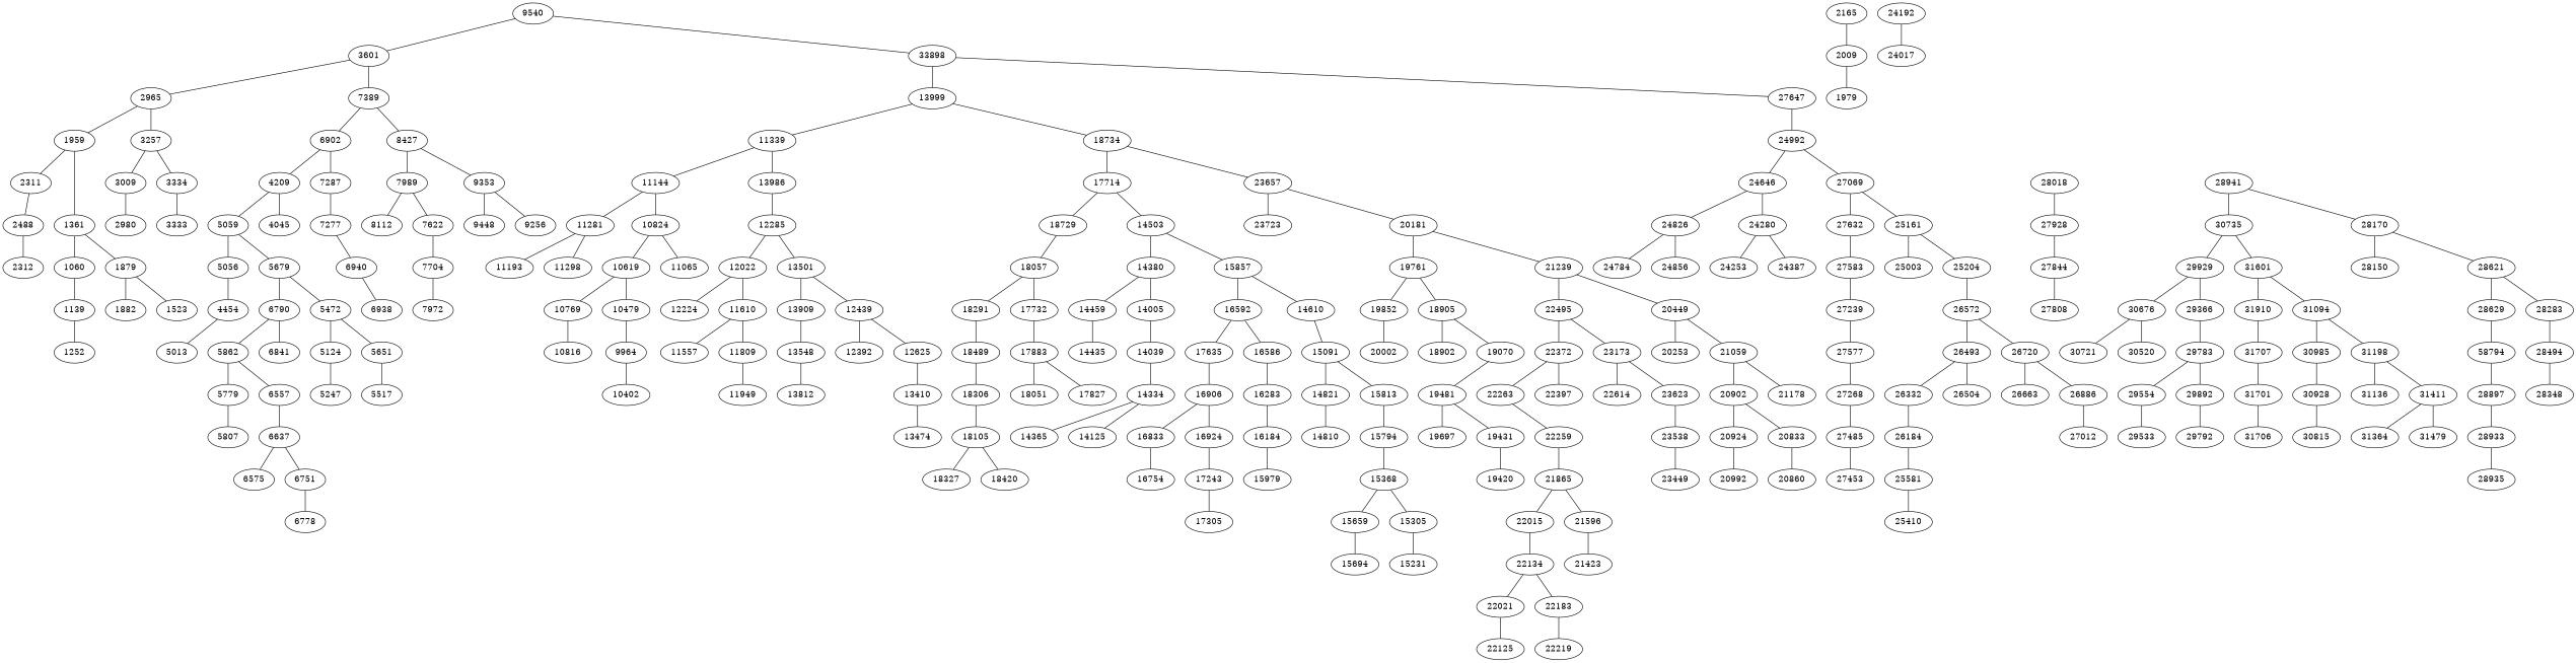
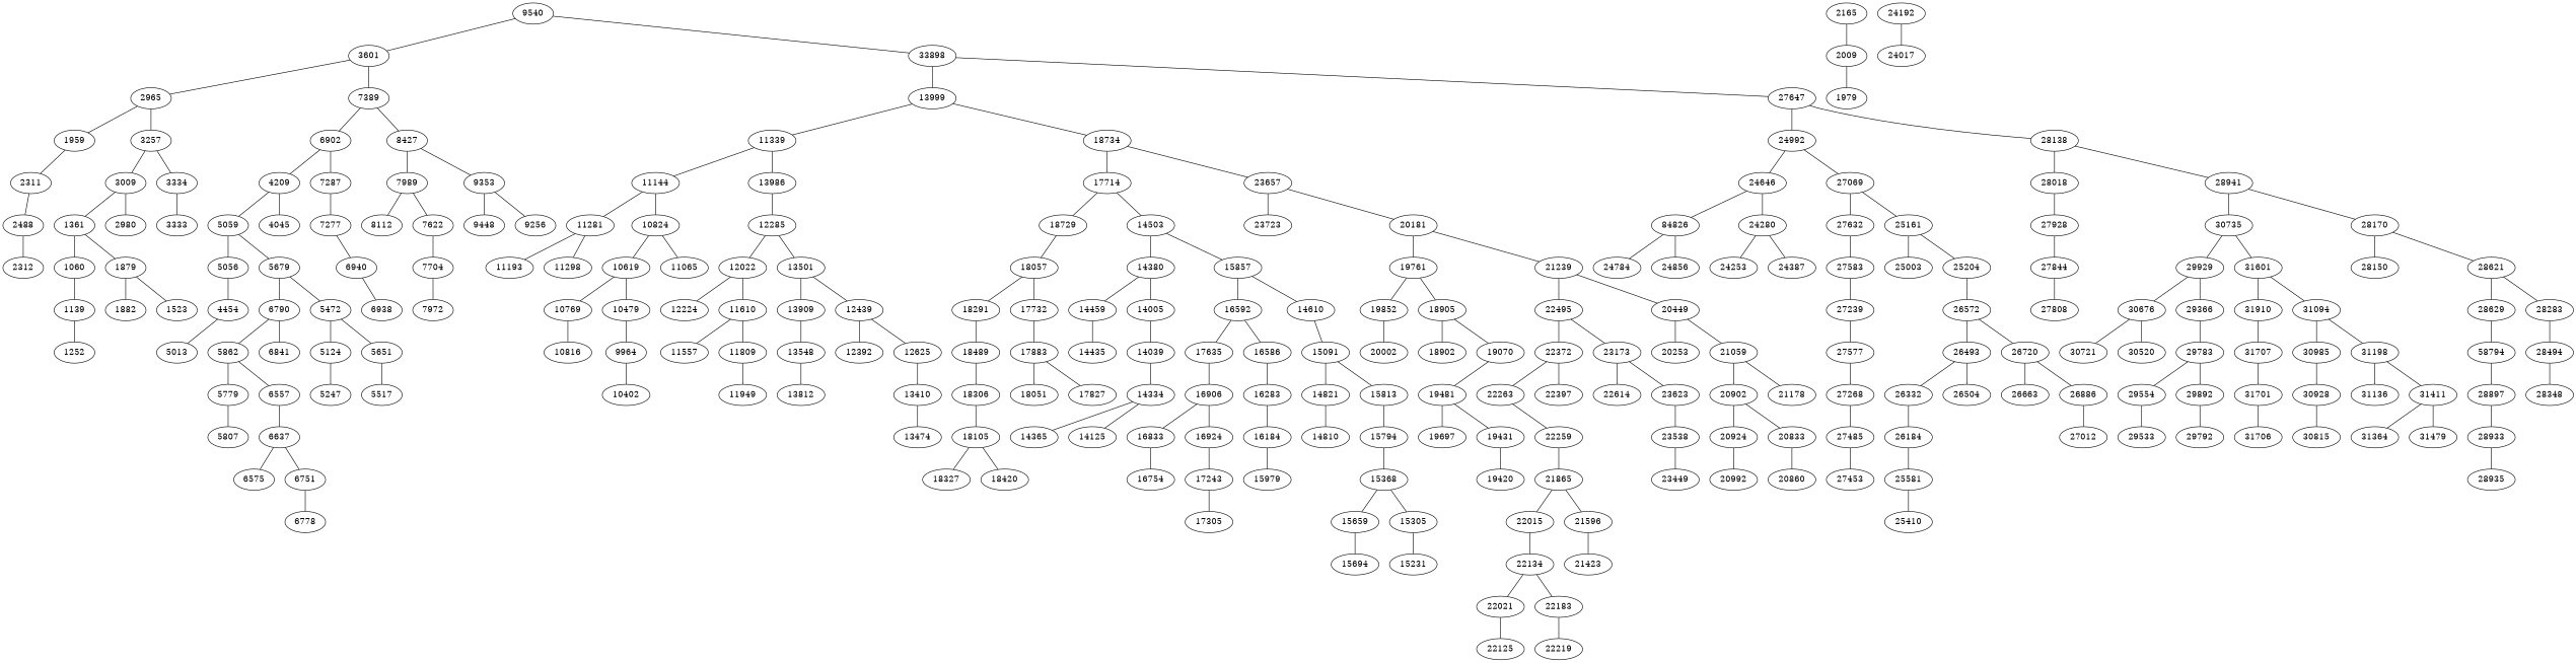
  graph {
    fontname="DejaVu Serif"
    node [fontname="DejaVu Serif"]
    edge [fontname="DejaVu Serif"]
    n1 [label=9540]
    n2 [label=3601]
    n3 [label=33898]
    n4 [label=2965]
    n5 [label=7389]
    n6 [label=13999]
    n7 [label=27647]
    n8 [label=1959]
    n9 [label=3257]
    n10 [label=6902]
    n11 [label=8427]
    n12 [label=1361]
    n13 [label=2311]
    n14 [label=3009]
    n15 [label=3334]
    n16 [label=1060]
    n17 [label=1879]
    n18 [label=2488]
    n19 [label=1139]
    n20 [label=1523]
    n21 [label=1882]
    n22 [label=1252]
    n23 [label=2165]
    n24 [label=2009]
    n25 [label=2312]
    n26 [label=1979]
    n27 [label=2980]
    n28 [label=3333]
    n29 [label=4209]
    n30 [label=7287]
    n31 [label=7989]
    n32 [label=9353]
    n33 [label=4045]
    n34 [label=5059]
    n35 [label=7277]
    n36 [label=5056]
    n37 [label=5679]
    n38 [label=4454]
    n39 [label=5472]
    n40 [label=6790]
    n41 [label=5013]
    n42 [label=5124]
    n43 [label=5651]
    n44 [label=5862]
    n45 [label=6841]
    n46 [label=5247]
    n47 [label=5517]
    n48 [label=5779]
    n49 [label=6557]
    n50 [label=5807]
    n51 [label=6637]
    n52 [label=6575]
    n53 [label=6751]
    n54 [label=6778]
    n55 [label=6940]
    n56 [label=6938]
    n57 [label=7622]
    n58 [label=8112]
    n59 [label=9256]
    n60 [label=9448]
    n61 [label=7704]
    n62 [label=7972]
    n63 [label=11339]
    n64 [label=18734]
    n65 [label=24992]
+   n66 [label=28138]
    n67 [label=11144]
    n68 [label=13986]
    n69 [label=17714]
    n70 [label=23657]
    n71 [label=10824]
    n72 [label=11281]
    n73 [label=12285]
    n74 [label=10619]
    n75 [label=11065]
    n76 [label=11193]
    n77 [label=11298]
    n78 [label=10479]
    n79 [label=10769]
    n80 [label=9964]
    n81 [label=10816]
    n82 [label=10402]
    n83 [label=12022]
    n84 [label=13501]
    n85 [label=11610]
    n86 [label=12224]
    n87 [label=12439]
    n88 [label=13909]
    n89 [label=11557]
    n90 [label=11809]
    n91 [label=11949]
    n92 [label=12392]
    n93 [label=12625]
    n94 [label=13548]
    n95 [label=13410]
    n96 [label=13474]
    n97 [label=13812]
    n98 [label=14503]
    n99 [label=18729]
    n100 [label=20181]
    n101 [label=23723]
    n102 [label=14380]
    n103 [label=15857]
    n104 [label=18057]
    n105 [label=14005]
    n106 [label=14459]
    n107 [label=14610]
    n108 [label=16592]
    n109 [label=14039]
    n110 [label=14435]
    n111 [label=14334]
    n112 [label=14125]
    n113 [label=14365]
    n114 [label=15091]
    n115 [label=16586]
    n116 [label=17635]
    n117 [label=14821]
    n118 [label=15813]
    n119 [label=14810]
    n120 [label=15794]
    n121 [label=15368]
    n122 [label=15305]
    n123 [label=15659]
    n124 [label=15231]
    n125 [label=15694]
    n126 [label=16283]
    n127 [label=16906]
    n128 [label=16184]
    n129 [label=15979]
    n130 [label=16833]
    n131 [label=16924]
    n132 [label=16754]
    n133 [label=17243]
    n134 [label=17305]
    n135 [label=17732]
    n136 [label=18291]
    n137 [label=17883]
    n138 [label=18489]
    n139 [label=17827]
    n140 [label=18051]
    n141 [label=18306]
    n142 [label=18105]
    n143 [label=18327]
    n144 [label=18420]
    n145 [label=19761]
    n146 [label=21239]
    n147 [label=18905]
    n148 [label=19852]
    n149 [label=20449]
    n150 [label=22495]
    n151 [label=18902]
    n152 [label=19070]
    n153 [label=20002]
    n154 [label=19481]
    n155 [label=19431]
    n156 [label=19697]
    n157 [label=19420]
    n158 [label=20253]
    n159 [label=21059]
    n160 [label=22372]
    n161 [label=23173]
    n162 [label=20902]
    n163 [label=21178]
    n164 [label=20833]
    n165 [label=20924]
    n166 [label=20860]
    n167 [label=20992]
    n168 [label=22263]
    n169 [label=22397]
    n170 [label=22614]
    n171 [label=23623]
    n172 [label=22259]
    n173 [label=21865]
    n174 [label=21596]
    n175 [label=22015]
    n176 [label=21423]
    n177 [label=22134]
    n178 [label=22021]
    n179 [label=22183]
    n180 [label=22125]
    n181 [label=22219]
    n182 [label=23538]
    n183 [label=23449]
    n184 [label=24646]
    n185 [label=27069]
    n186 [label=28018]
    n187 [label=28941]
    n188 [label=24280]
-   n189 [label=24826]
+   n189 [label=84826]
    n190 [label=25161]
    n191 [label=27632]
    n192 [label=24253]
    n193 [label=24387]
    n194 [label=24784]
    n195 [label=24856]
    n196 [label=24192]
    n197 [label=24017]
    n198 [label=25003]
    n199 [label=25204]
    n200 [label=27583]
    n201 [label=26572]
    n202 [label=26493]
    n203 [label=26720]
    n204 [label=26332]
    n205 [label=26504]
    n206 [label=26663]
    n207 [label=26886]
    n208 [label=26184]
    n209 [label=25581]
    n210 [label=25410]
    n211 [label=27012]
    n212 [label=27239]
    n213 [label=27577]
    n214 [label=27268]
    n215 [label=27485]
    n216 [label=27453]
    n217 [label=27928]
    n218 [label=28170]
    n219 [label=30735]
    n220 [label=27844]
    n221 [label=27808]
    n222 [label=28150]
    n223 [label=28621]
    n224 [label=29929]
    n225 [label=31601]
    n226 [label=28283]
    n227 [label=28629]
    n228 [label=28494]
    n229 [label=58794]
    n230 [label=28348]
    n231 [label=28897]
    n232 [label=28933]
    n233 [label=28935]
    n234 [label=29366]
    n235 [label=30676]
    n236 [label=31094]
    n237 [label=31910]
    n238 [label=29783]
    n239 [label=30520]
    n240 [label=30721]
    n241 [label=29554]
    n242 [label=29892]
    n243 [label=29533]
    n244 [label=29792]
    n245 [label=30985]
    n246 [label=31198]
    n247 [label=31707]
    n248 [label=30928]
    n249 [label=31136]
    n250 [label=31411]
    n251 [label=30815]
    n252 [label=31364]
    n253 [label=31479]
    n254 [label=31701]
    n255 [label=31706]
    n1 -- n2
    n1 -- n3
    n2 -- n4
    n2 -- n5
    n3 -- n6
    n3 -- n7
    n4 -- n8
    n4 -- n9
    n5 -- n10
    n5 -- n11
    n6 -- n63
    n6 -- n64
    n7 -- n65
-   n8 -- n12
+   n7 -- n66
+   n14 -- n12
    n8 -- n13
    n9 -- n14
    n9 -- n15
    n10 -- n29
    n10 -- n30
    n11 -- n31
    n11 -- n32
    n12 -- n16
    n12 -- n17
    n13 -- n18
    n14 -- n27
    n15 -- n28
    n16 -- n19
    n17 -- n20
    n17 -- n21
    n18 -- n25
    n19 -- n22
    n23 -- n24
    n24 -- n26
    n29 -- n33
    n29 -- n34
    n30 -- n35
    n31 -- n57
    n31 -- n58
    n32 -- n59
    n32 -- n60
    n34 -- n36
    n34 -- n37
    n35 -- n55
    n36 -- n38
    n37 -- n39
    n37 -- n40
    n38 -- n41
    n39 -- n42
    n39 -- n43
    n40 -- n44
    n40 -- n45
    n42 -- n46
    n43 -- n47
    n44 -- n48
    n44 -- n49
    n48 -- n50
    n49 -- n51
    n51 -- n52
    n51 -- n53
    n53 -- n54
    n55 -- n56
    n57 -- n61
    n61 -- n62
    n63 -- n67
    n63 -- n68
    n64 -- n69
    n64 -- n70
    n65 -- n184
    n65 -- n185
+   n66 -- n186
+   n66 -- n187
    n67 -- n71
    n67 -- n72
    n68 -- n73
    n69 -- n98
    n69 -- n99
    n70 -- n100
    n70 -- n101
    n71 -- n74
    n71 -- n75
    n72 -- n76
    n72 -- n77
    n73 -- n83
    n73 -- n84
    n74 -- n78
    n74 -- n79
    n78 -- n80
    n79 -- n81
    n80 -- n82
    n83 -- n85
    n83 -- n86
    n84 -- n87
    n84 -- n88
    n85 -- n89
    n85 -- n90
    n87 -- n92
    n87 -- n93
    n88 -- n94
    n90 -- n91
    n93 -- n95
    n94 -- n97
    n95 -- n96
    n98 -- n102
    n98 -- n103
    n99 -- n104
    n100 -- n145
    n100 -- n146
    n102 -- n105
    n102 -- n106
    n103 -- n107
    n103 -- n108
    n104 -- n135
    n104 -- n136
    n105 -- n109
    n106 -- n110
    n107 -- n114
    n108 -- n115
    n108 -- n116
    n109 -- n111
    n111 -- n112
    n111 -- n113
    n114 -- n117
    n114 -- n118
    n115 -- n126
    n116 -- n127
    n117 -- n119
    n118 -- n120
    n120 -- n121
    n121 -- n122
    n121 -- n123
    n122 -- n124
    n123 -- n125
    n126 -- n128
    n127 -- n130
    n127 -- n131
    n128 -- n129
    n130 -- n132
    n131 -- n133
    n133 -- n134
    n135 -- n137
    n136 -- n138
    n137 -- n139
    n137 -- n140
    n138 -- n141
    n141 -- n142
    n142 -- n143
    n142 -- n144
    n145 -- n147
    n145 -- n148
    n146 -- n149
    n146 -- n150
    n147 -- n151
    n147 -- n152
    n148 -- n153
    n149 -- n158
    n149 -- n159
    n150 -- n160
    n150 -- n161
    n152 -- n154
    n154 -- n155
    n154 -- n156
    n155 -- n157
    n159 -- n162
    n159 -- n163
    n160 -- n168
    n160 -- n169
    n161 -- n170
    n161 -- n171
    n162 -- n164
    n162 -- n165
    n164 -- n166
    n165 -- n167
    n168 -- n172
    n171 -- n182
    n172 -- n173
    n173 -- n174
    n173 -- n175
    n174 -- n176
    n175 -- n177
    n177 -- n178
    n177 -- n179
    n178 -- n180
    n179 -- n181
    n182 -- n183
    n184 -- n188
    n184 -- n189
    n185 -- n190
    n185 -- n191
    n186 -- n217
    n187 -- n218
    n187 -- n219
    n188 -- n192
    n188 -- n193
    n189 -- n194
    n189 -- n195
    n190 -- n198
    n190 -- n199
    n191 -- n200
    n196 -- n197
    n199 -- n201
    n200 -- n212
    n201 -- n202
    n201 -- n203
    n202 -- n204
    n202 -- n205
    n203 -- n206
    n203 -- n207
    n204 -- n208
    n207 -- n211
    n208 -- n209
    n209 -- n210
    n212 -- n213
    n213 -- n214
    n214 -- n215
    n215 -- n216
    n217 -- n220
    n218 -- n222
    n218 -- n223
    n219 -- n224
    n219 -- n225
    n220 -- n221
    n223 -- n226
    n223 -- n227
    n224 -- n234
    n224 -- n235
    n225 -- n236
    n225 -- n237
    n226 -- n228
    n227 -- n229
    n228 -- n230
    n229 -- n231
    n231 -- n232
    n232 -- n233
    n234 -- n238
    n235 -- n239
    n235 -- n240
    n236 -- n245
    n236 -- n246
    n237 -- n247
    n238 -- n241
    n238 -- n242
    n241 -- n243
    n242 -- n244
    n245 -- n248
    n246 -- n249
    n246 -- n250
    n247 -- n254
    n248 -- n251
    n250 -- n252
    n250 -- n253
    n254 -- n255
  }
